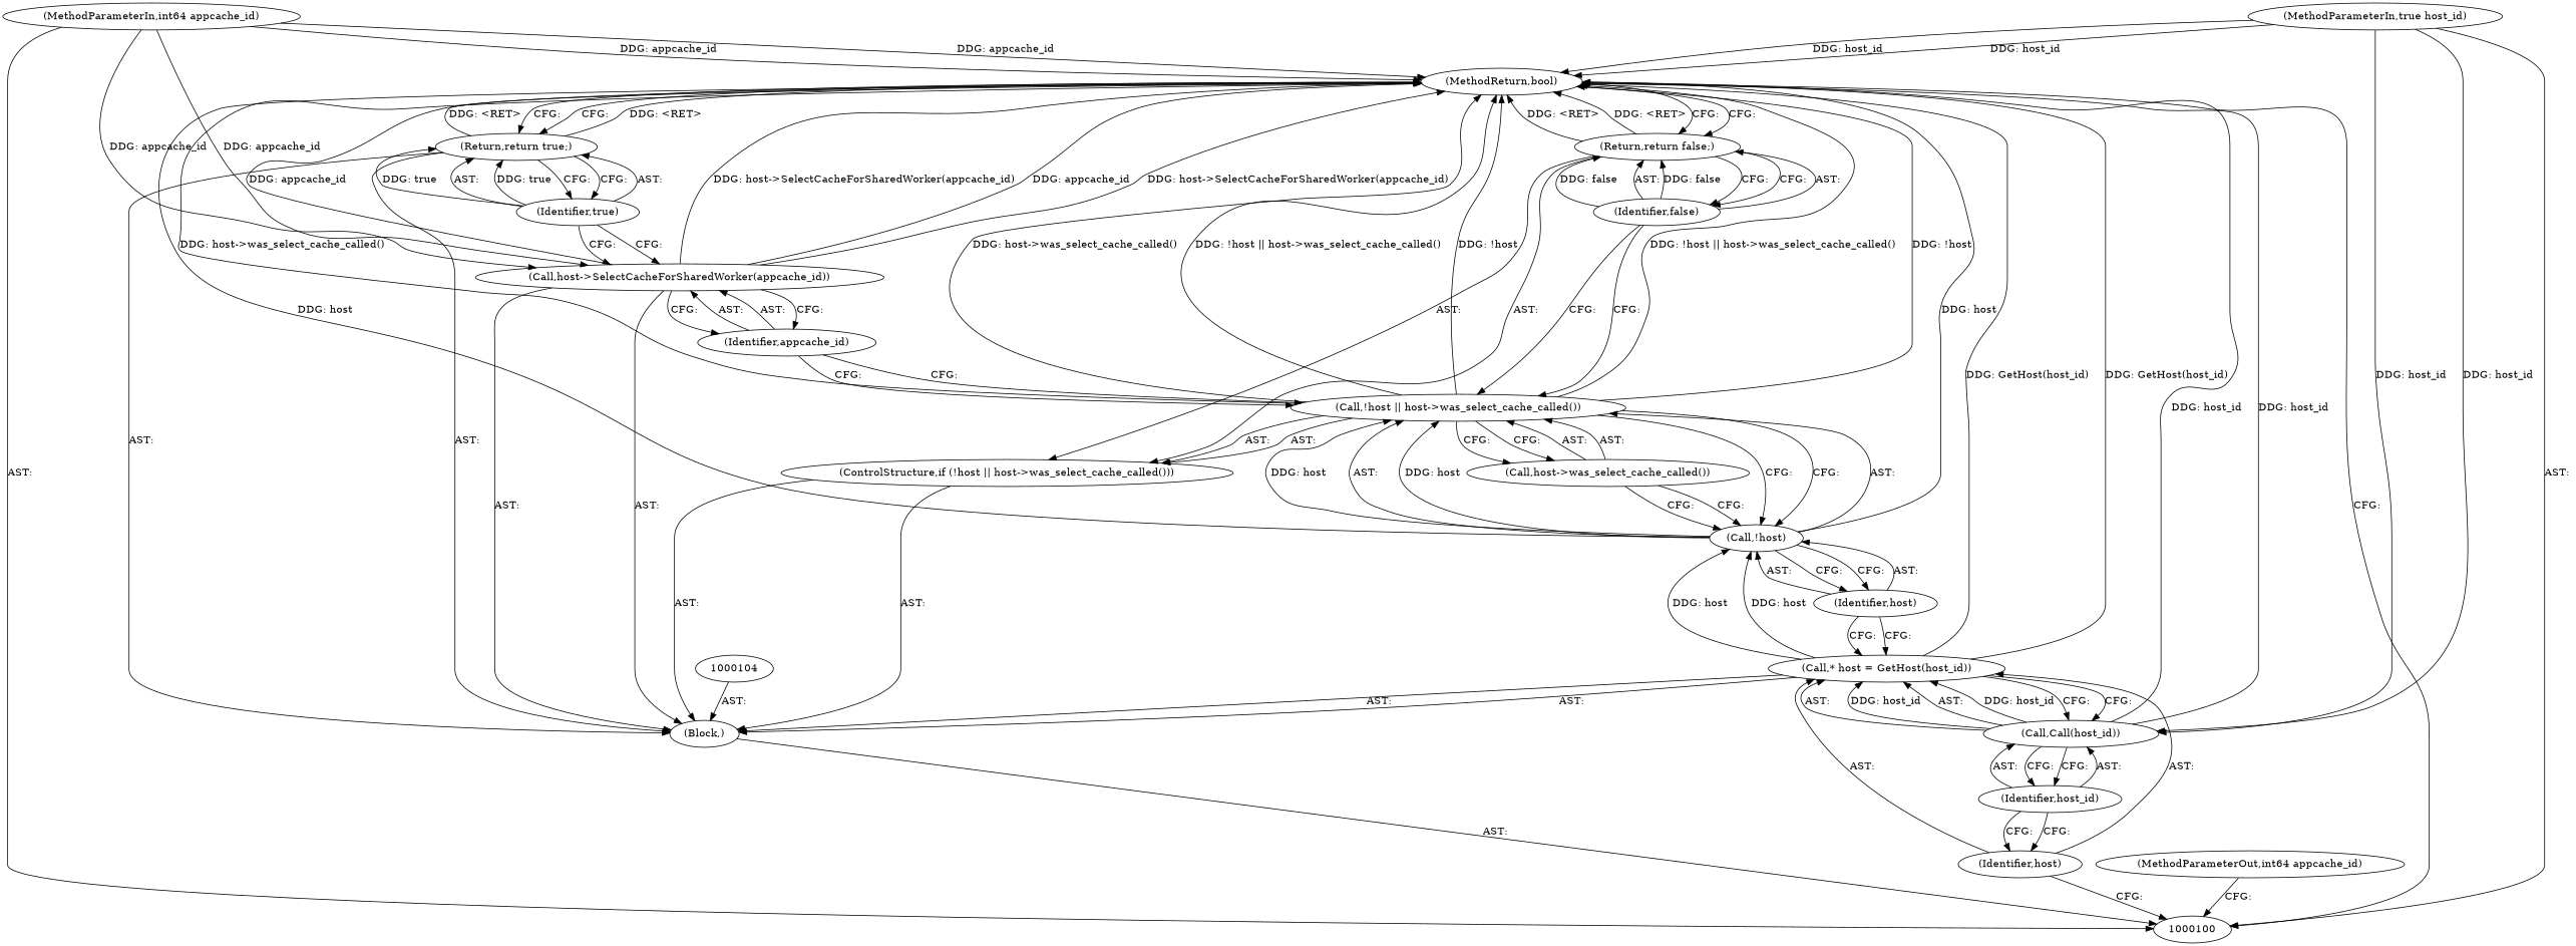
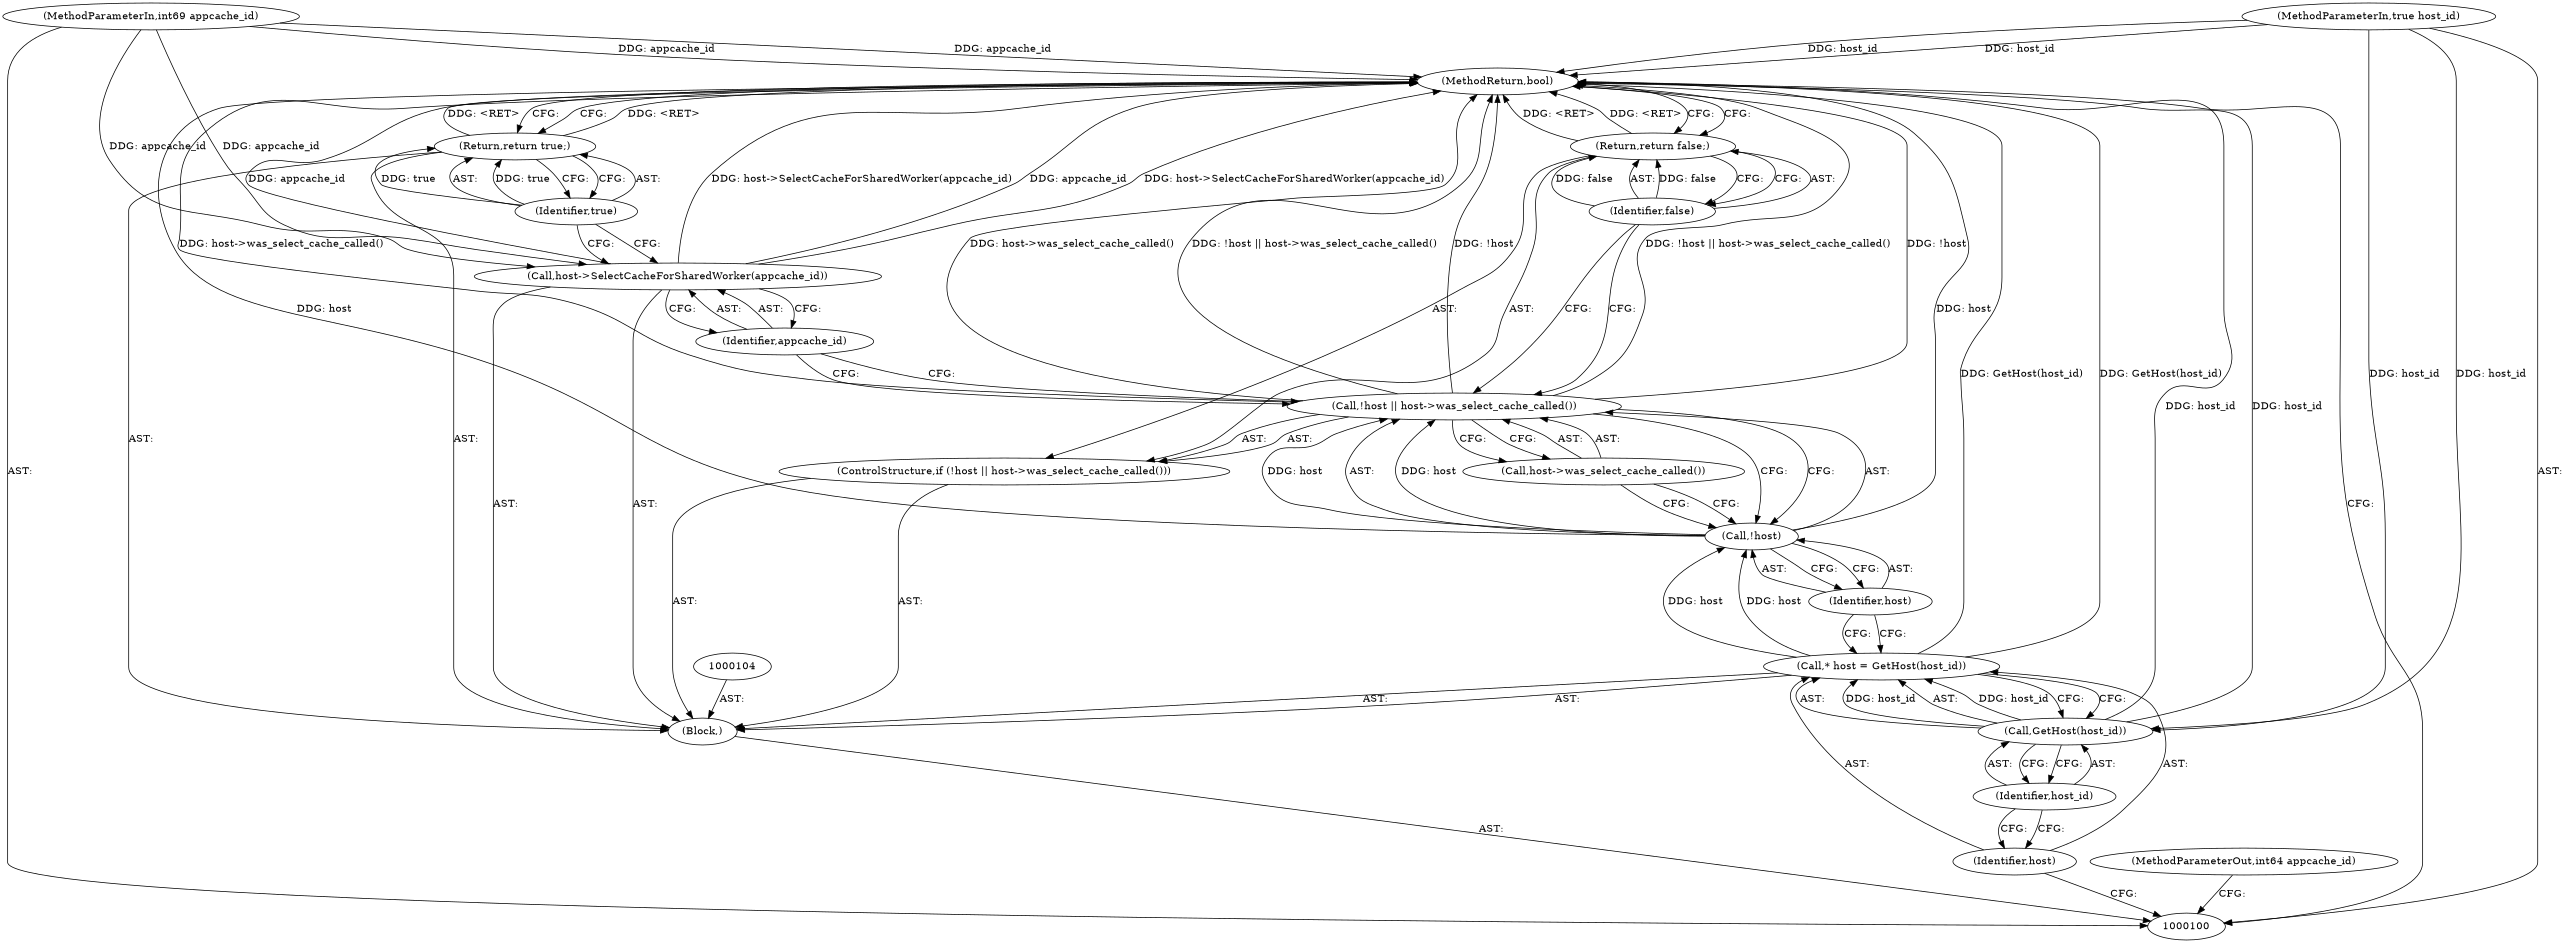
  digraph {
    n1 [label="(MethodReturn,bool)"]
    n2 [label="(Return,return false;)"]
    n3 [label="(Return,return true;)"]
    1000100
    n5 [label="(ControlStructure,if (!host || host->was_select_cache_called()))"]
    n6 [label="(Identifier,false)"]
    n7 [label="(Block,)"]
    n8 [label="(Identifier,true)"]
-   n9 [label="(MethodParameterIn,int64 appcache_id)"]
+   n9 [label="(MethodParameterIn,int69 appcache_id)"]
    n10 [label="(Call,host->SelectCacheForSharedWorker(appcache_id))"]
    n11 [label="(Identifier,appcache_id)"]
    n12 [label="(MethodParameterOut,int64 appcache_id)"]
    n13 [label="(MethodParameterIn,true host_id)"]
-   n14 [label="(Call,Call(host_id))"]
+   n14 [label="(Call,GetHost(host_id))"]
    n15 [label="(Call,* host = GetHost(host_id))"]
    n16 [label="(Identifier,host_id)"]
    n17 [label="(Call,!host)"]
    n18 [label="(Call,!host || host->was_select_cache_called())"]
    n19 [label="(Identifier,host)"]
    n20 [label="(Identifier,host)"]
    n21 [label="(Call,host->was_select_cache_called())"]
    1000104
    n1 -> n2 [label="CFG: "]
    n1 -> n2 [label="CFG: "]
    n1 -> n3 [label="CFG: "]
    n1 -> n3 [label="CFG: "]
    n1 -> 1000100 [label="CFG: "]
    n2 -> n1 [label="DDG: <RET>"]
    n2 -> n1 [label="DDG: <RET>"]
    n2 -> n5 [label="AST: "]
    n2 -> n5 [label="AST: "]
    n2 -> n6 [label="CFG: "]
    n2 -> n6 [label="CFG: "]
    n3 -> n1 [label="DDG: <RET>"]
    n3 -> n1 [label="DDG: <RET>"]
    n3 -> n7 [label="AST: "]
    n3 -> n7 [label="AST: "]
    n3 -> n8 [label="CFG: "]
    n3 -> n8 [label="CFG: "]
    n5 -> n7 [label="AST: "]
    n5 -> n7 [label="AST: "]
    n6 -> n2 [label="AST: "]
    n6 -> n2 [label="DDG: false"]
    n6 -> n2 [label="AST: "]
    n6 -> n2 [label="DDG: false"]
    n6 -> n18 [label="CFG: "]
    n6 -> n18 [label="CFG: "]
    n7 -> 1000100 [label="AST: "]
    n8 -> n3 [label="AST: "]
    n8 -> n3 [label="DDG: true"]
    n8 -> n3 [label="AST: "]
    n8 -> n3 [label="DDG: true"]
    n8 -> n10 [label="CFG: "]
    n8 -> n10 [label="CFG: "]
    n9 -> n1 [label="DDG: appcache_id"]
    n9 -> n1 [label="DDG: appcache_id"]
    n9 -> 1000100 [label="AST: "]
    n9 -> n10 [label="DDG: appcache_id"]
    n9 -> n10 [label="DDG: appcache_id"]
    n10 -> n1 [label="DDG: appcache_id"]
    n10 -> n1 [label="DDG: host->SelectCacheForSharedWorker(appcache_id)"]
    n10 -> n1 [label="DDG: appcache_id"]
    n10 -> n1 [label="DDG: host->SelectCacheForSharedWorker(appcache_id)"]
    n10 -> n7 [label="AST: "]
    n10 -> n7 [label="AST: "]
    n10 -> n11 [label="CFG: "]
    n10 -> n11 [label="CFG: "]
    n11 -> n10 [label="AST: "]
    n11 -> n10 [label="AST: "]
    n11 -> n18 [label="CFG: "]
    n11 -> n18 [label="CFG: "]
    n12 -> 1000100 [label="CFG: "]
    n13 -> n1 [label="DDG: host_id"]
    n13 -> n1 [label="DDG: host_id"]
    n13 -> 1000100 [label="AST: "]
    n13 -> n14 [label="DDG: host_id"]
    n13 -> n14 [label="DDG: host_id"]
    n14 -> n1 [label="DDG: host_id"]
    n14 -> n1 [label="DDG: host_id"]
    n14 -> n15 [label="AST: "]
    n14 -> n15 [label="DDG: host_id"]
    n14 -> n15 [label="AST: "]
    n14 -> n15 [label="DDG: host_id"]
    n14 -> n16 [label="CFG: "]
    n14 -> n16 [label="CFG: "]
    n15 -> n1 [label="DDG: GetHost(host_id)"]
    n15 -> n1 [label="DDG: GetHost(host_id)"]
    n15 -> n7 [label="AST: "]
    n15 -> n7 [label="AST: "]
    n15 -> n14 [label="CFG: "]
    n15 -> n14 [label="CFG: "]
    n15 -> n17 [label="DDG: host"]
    n15 -> n17 [label="DDG: host"]
    n16 -> n14 [label="AST: "]
    n16 -> n14 [label="AST: "]
    n16 -> n20 [label="CFG: "]
    n16 -> n20 [label="CFG: "]
    n17 -> n1 [label="DDG: host"]
    n17 -> n1 [label="DDG: host"]
    n17 -> n18 [label="AST: "]
    n17 -> n18 [label="DDG: host"]
    n17 -> n18 [label="AST: "]
    n17 -> n18 [label="DDG: host"]
    n17 -> n19 [label="CFG: "]
    n17 -> n19 [label="CFG: "]
    n18 -> n1 [label="DDG: host->was_select_cache_called()"]
    n18 -> n1 [label="DDG: !host || host->was_select_cache_called()"]
    n18 -> n1 [label="DDG: !host"]
    n18 -> n1 [label="DDG: host->was_select_cache_called()"]
    n18 -> n1 [label="DDG: !host || host->was_select_cache_called()"]
    n18 -> n1 [label="DDG: !host"]
    n18 -> n5 [label="AST: "]
    n18 -> n5 [label="AST: "]
    n18 -> n17 [label="CFG: "]
    n18 -> n17 [label="CFG: "]
    n18 -> n21 [label="CFG: "]
    n18 -> n21 [label="CFG: "]
    n19 -> n15 [label="CFG: "]
    n19 -> n15 [label="CFG: "]
    n19 -> n17 [label="AST: "]
    n19 -> n17 [label="AST: "]
    n20 -> 1000100 [label="CFG: "]
    n20 -> n15 [label="AST: "]
    n20 -> n15 [label="AST: "]
    n21 -> n17 [label="CFG: "]
    n21 -> n17 [label="CFG: "]
    n21 -> n18 [label="AST: "]
    n21 -> n18 [label="AST: "]
    1000104 -> n7 [label="AST: "]
  }
